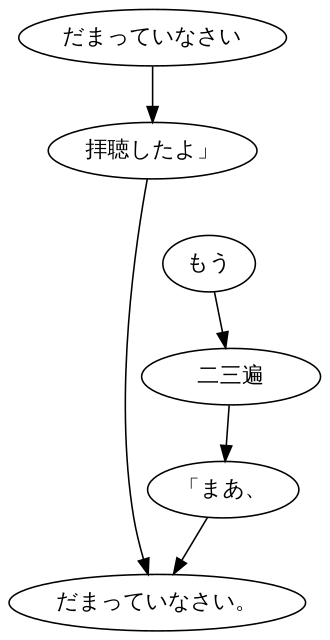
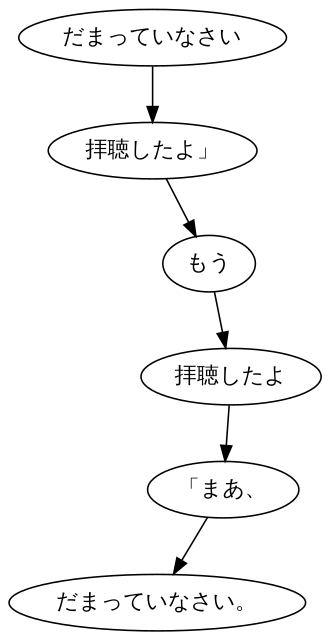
  digraph {
    n1 [label="だまっていなさい"]
    n2 [label="拝聴したよ」"]
    n3 [label="だまっていなさい。"]
    n4 [label="もう"]
-   n5 [label="二三遍"]
+   n5 [label="拝聴したよ"]
    n6 [label="「まあ、"]
    n1 -> n2
-   n2 -> n3
+   n2 -> n4
    n4 -> n5
    n5 -> n6
    n6 -> n3
  }
